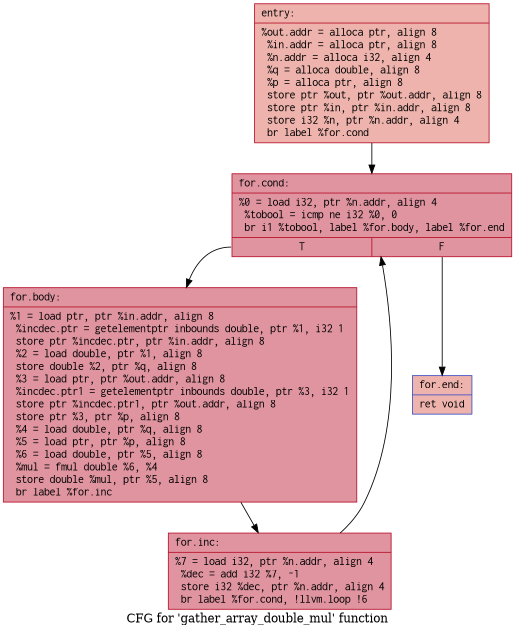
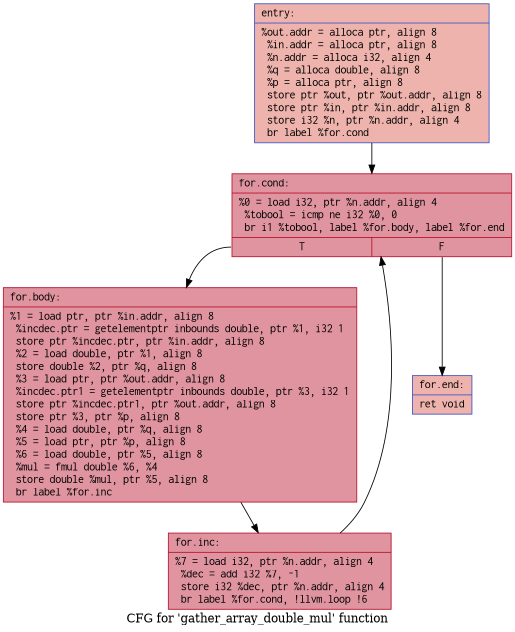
  digraph {
    label="CFG for 'gather_array_double_mul' function"
    node [color="#b70d28ff" fillcolor="#b70d2870" fontname=Courier shape=record style=filled]
-   n1 [fillcolor="#d6524470" label="{entry:\l|  %out.addr = alloca ptr, align 8\l  %in.addr = alloca ptr, align 8\l  %n.addr = alloca i32, align 4\l  %q = alloca double, align 8\l  %p = alloca ptr, align 8\l  store ptr %out, ptr %out.addr, align 8\l  store ptr %in, ptr %in.addr, align 8\l  store i32 %n, ptr %n.addr, align 4\l  br label %for.cond\l}"]
+   n1 [color="#3d50c3ff" fillcolor="#d6524470" label="{entry:\l|  %out.addr = alloca ptr, align 8\l  %in.addr = alloca ptr, align 8\l  %n.addr = alloca i32, align 4\l  %q = alloca double, align 8\l  %p = alloca ptr, align 8\l  store ptr %out, ptr %out.addr, align 8\l  store ptr %in, ptr %in.addr, align 8\l  store i32 %n, ptr %n.addr, align 4\l  br label %for.cond\l}"]
    n2 [label="{for.cond:\l|  %0 = load i32, ptr %n.addr, align 4\l  %tobool = icmp ne i32 %0, 0\l  br i1 %tobool, label %for.body, label %for.end\l|{<s0>T|<s1>F}}"]
    n3 [label="{for.body:\l|  %1 = load ptr, ptr %in.addr, align 8\l  %incdec.ptr = getelementptr inbounds double, ptr %1, i32 1\l  store ptr %incdec.ptr, ptr %in.addr, align 8\l  %2 = load double, ptr %1, align 8\l  store double %2, ptr %q, align 8\l  %3 = load ptr, ptr %out.addr, align 8\l  %incdec.ptr1 = getelementptr inbounds double, ptr %3, i32 1\l  store ptr %incdec.ptr1, ptr %out.addr, align 8\l  store ptr %3, ptr %p, align 8\l  %4 = load double, ptr %q, align 8\l  %5 = load ptr, ptr %p, align 8\l  %6 = load double, ptr %5, align 8\l  %mul = fmul double %6, %4\l  store double %mul, ptr %5, align 8\l  br label %for.inc\l}"]
    n4 [color="#3d50c3ff" fillcolor="#d6524470" label="{for.end:\l|  ret void\l}"]
    n5 [label="{for.inc:\l|  %7 = load i32, ptr %n.addr, align 4\l  %dec = add i32 %7, -1\l  store i32 %dec, ptr %n.addr, align 4\l  br label %for.cond, !llvm.loop !6\l}"]
    n1 -> n2
    n2 -> n3 [tailport=s0]
    n2 -> n4 [tailport=s1]
    n3 -> n5
    n5 -> n2
  }
